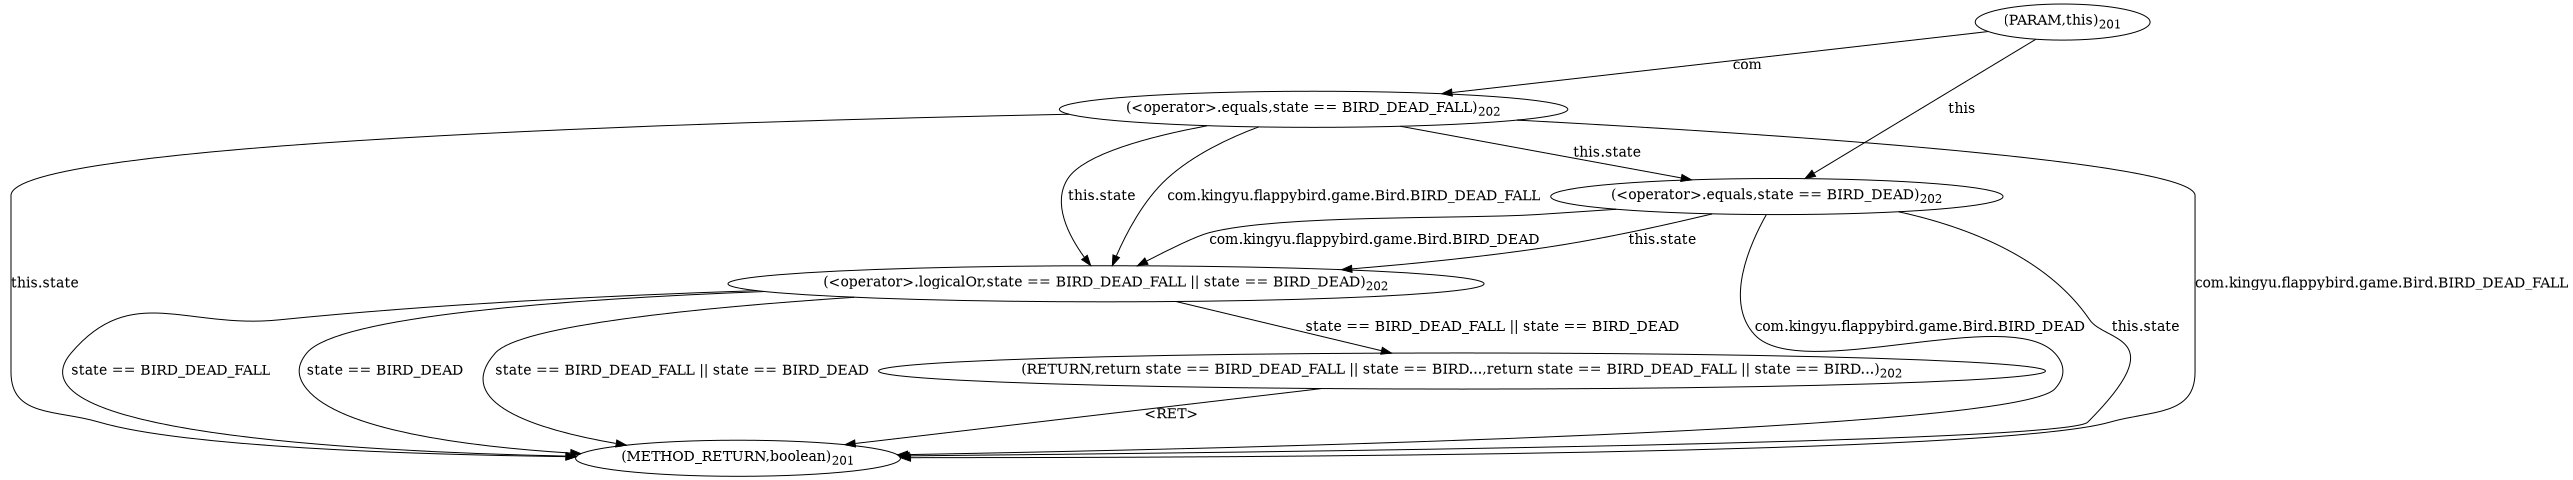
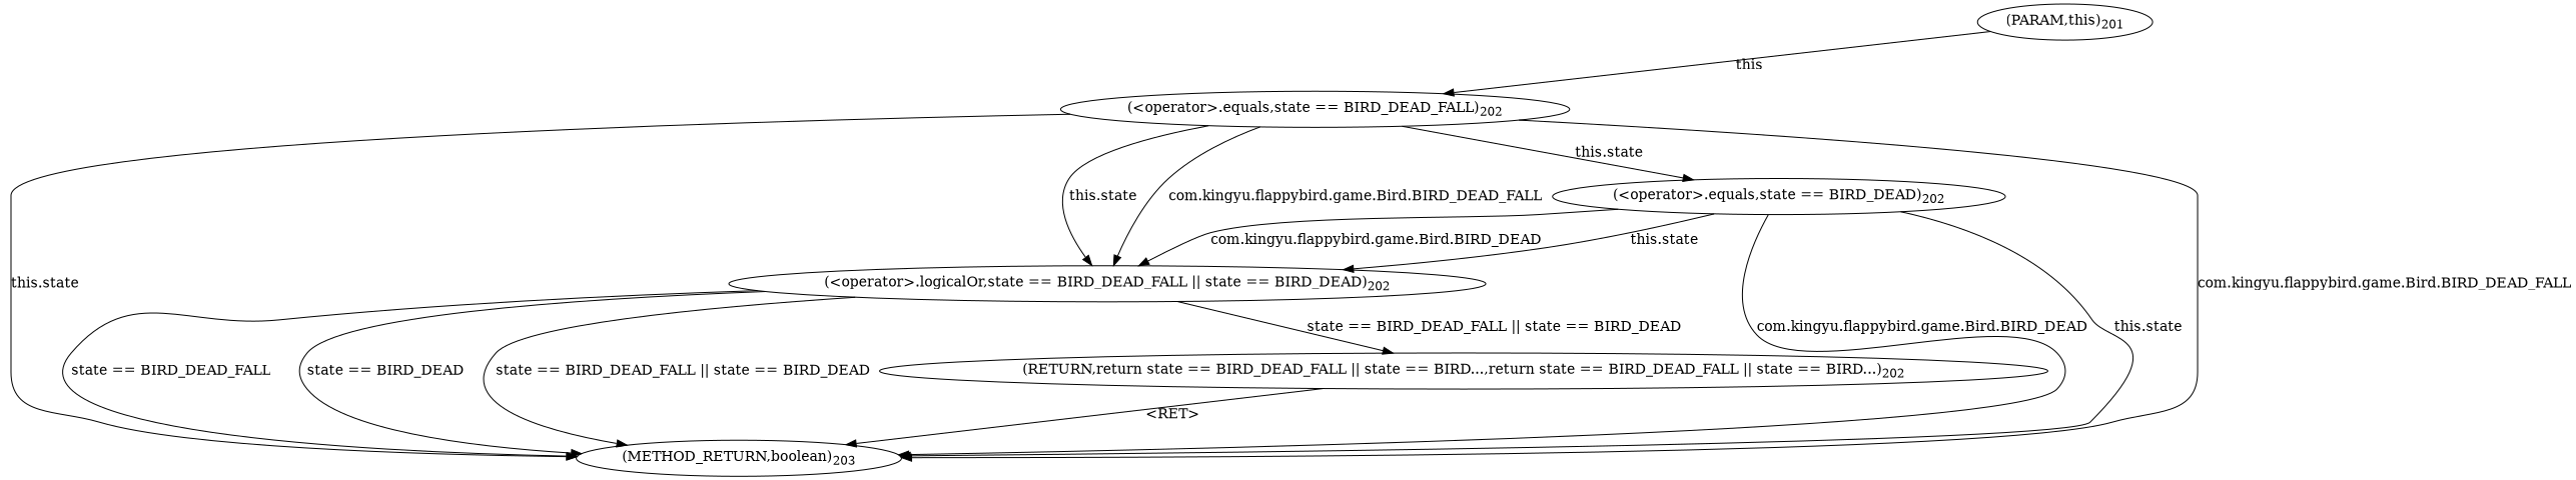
  digraph {
    n1 [label=<(PARAM,this)<SUB>201</SUB>>]
    n2 [label=<(&lt;operator&gt;.equals,state == BIRD_DEAD_FALL)<SUB>202</SUB>>]
    n3 [label=<(&lt;operator&gt;.equals,state == BIRD_DEAD)<SUB>202</SUB>>]
-   n4 [label=<(METHOD_RETURN,boolean)<SUB>201</SUB>>]
+   n4 [label=<(METHOD_RETURN,boolean)<SUB>203</SUB>>]
    n5 [label=<(&lt;operator&gt;.logicalOr,state == BIRD_DEAD_FALL || state == BIRD_DEAD)<SUB>202</SUB>>]
    n6 [label=<(RETURN,return state == BIRD_DEAD_FALL || state == BIRD...,return state == BIRD_DEAD_FALL || state == BIRD...)<SUB>202</SUB>>]
-   n1 -> n2 [label=com]
-   n1 -> n3 [label=this]
+   n1 -> n2 [label=this]
    n2 -> n3 [label="this.state"]
    n2 -> n4 [label="this.state"]
    n2 -> n4 [label="com.kingyu.flappybird.game.Bird.BIRD_DEAD_FALL"]
    n2 -> n5 [label="this.state"]
    n2 -> n5 [label="com.kingyu.flappybird.game.Bird.BIRD_DEAD_FALL"]
    n3 -> n4 [label="this.state"]
    n3 -> n4 [label="com.kingyu.flappybird.game.Bird.BIRD_DEAD"]
    n3 -> n5 [label="this.state"]
    n3 -> n5 [label="com.kingyu.flappybird.game.Bird.BIRD_DEAD"]
    n5 -> n4 [label="state == BIRD_DEAD_FALL"]
    n5 -> n4 [label="state == BIRD_DEAD"]
    n5 -> n4 [label="state == BIRD_DEAD_FALL || state == BIRD_DEAD"]
    n5 -> n6 [label="state == BIRD_DEAD_FALL || state == BIRD_DEAD"]
    n6 -> n4 [label="&lt;RET&gt;"]
  }
